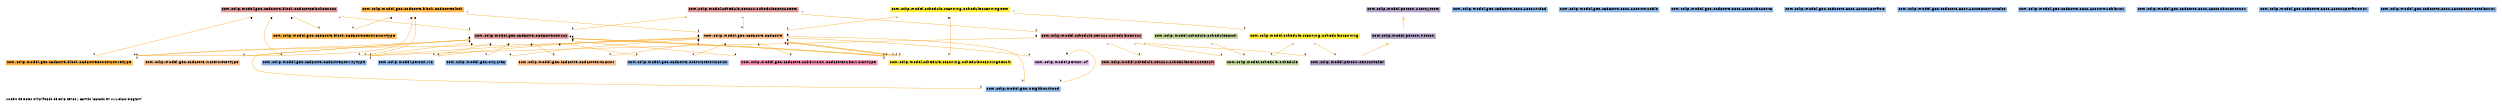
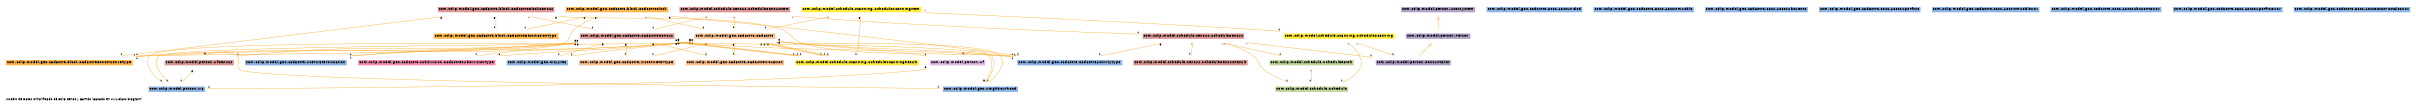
  digraph {
    bgcolor="#FFFFFF"
    fontname=Helvetica
    fontsize=8
    label="Modelo de Datos Simplificado de Cclip Censo y Barrido (Basado en UML Class Diagram)"
    labeljust=l
    nodesep=0.18
    ranksep=0.46
    node [fontname=Helvetica fontsize=9 shape=plaintext]
    edge [arrowhead=none arrowsize=0.8 arrowtail=none color="#F9A825" dir=back fontsize=8 headlabel=1 headport="cadastre:e" taillabel=0 tailport="cadastreActivityType:w"]
    n1 [label=< 							<TABLE BORDER="0" CELLBORDER="0" CELLSPACING="0" BGCOLOR="#ffffff"> 				<TR><TD COLSPAN="3" BGCOLOR="#8DB4E3" ALIGN="CENTER"><B>com.cclip.model.geo.CityArea</B></TD></TR>  							</TABLE>>]
    n2 [label=< 							<TABLE BORDER="0" CELLBORDER="0" CELLSPACING="0" BGCOLOR="#ffffff"> 				<TR><TD COLSPAN="3" BGCOLOR="#8DB4E3" ALIGN="CENTER"><B>com.cclip.model.geo.Neighbourhood</B></TD></TR>  							</TABLE>>]
    n3 [label=< 								<TABLE BORDER="0" CELLBORDER="0" CELLSPACING="0" BGCOLOR="#ffffff"> 				<TR><TD COLSPAN="3" BGCOLOR="#FAC090" ALIGN="CENTER"><B>com.cclip.model.geo.cadastre.WaterMeterType</B></TD></TR>  								</TABLE>>]
    n4 [label=< 								<TABLE BORDER="0" CELLBORDER="0" CELLSPACING="0" BGCOLOR="#ffffff"> 				<TR><TD COLSPAN="3" BGCOLOR="#FAC090" ALIGN="CENTER"><B>com.cclip.model.geo.cadastre.CadastreSituation</B></TD></TR>  								</TABLE>>]
    n5 [label=< 								<TABLE BORDER="0" CELLBORDER="0" CELLSPACING="0" BGCOLOR="#ffffff"> 				<TR><TD COLSPAN="3" BGCOLOR="#8DB4E3" ALIGN="CENTER"><B>com.cclip.model.geo.cadastre.UserWaterSituation</B></TD></TR>  								</TABLE>>]
    n6 [label=< 								<TABLE BORDER="0" CELLBORDER="0" CELLSPACING="0" BGCOLOR="#ffffff"> 				<TR><TD COLSPAN="3" BGCOLOR="#FAC090" ALIGN="CENTER"><B>com.cclip.model.geo.cadastre.Cadastre</B></TD></TR>  								</TABLE>>]
    n7 [label=< 								<TABLE BORDER="0" CELLBORDER="0" CELLSPACING="0" BGCOLOR="#ffffff"> 				<TR><TD COLSPAN="3" BGCOLOR="#8DB4E3" ALIGN="CENTER"><B>com.cclip.model.geo.cadastre.CadastreActivityType</B></TD></TR>  								</TABLE>>]
    n8 [label=< 									<TABLE BORDER="0" CELLBORDER="0" CELLSPACING="0" BGCOLOR="#ffffff"> 				<TR><TD COLSPAN="3" BGCOLOR="#FFB74D" ALIGN="CENTER"><B>com.cclip.model.geo.cadastre.block.CadastreConstructiveType</B></TD></TR>  									</TABLE>>]
    n9 [label=< 									<TABLE BORDER="0" CELLBORDER="0" CELLSPACING="0" BGCOLOR="#ffffff"> 				<TR><TD COLSPAN="3" BGCOLOR="#F48FB1" ALIGN="CENTER"><B>com.cclip.model.geo.cadastre.subdivision.CadastreSubDivisionType</B></TD></TR>  									</TABLE>>]
    n10 [label=< 								<TABLE BORDER="0" CELLBORDER="0" CELLSPACING="0" BGCOLOR="#ffffff"> 				<TR><TD COLSPAN="3" BGCOLOR="#FFEB3B" ALIGN="CENTER"><B>com.cclip.model.schedule.scanning.ScheduleScanningResult</B></TD></TR>  								</TABLE>>]
    n11 [label=< 							<TABLE BORDER="0" CELLBORDER="0" CELLSPACING="0" BGCOLOR="#ffffff"> 				<TR><TD COLSPAN="3" BGCOLOR="#E1BEE7" ALIGN="CENTER"><B>com.cclip.model.person.Uf</B></TD></TR>  							</TABLE>>]
    n12 [label=< 							<TABLE BORDER="0" CELLBORDER="0" CELLSPACING="0" BGCOLOR="#ffffff"> 				<TR><TD COLSPAN="3" BGCOLOR="#8DB4E3" ALIGN="CENTER"><B>com.cclip.model.person.Iva</B></TD></TR>  							</TABLE>>]
    n13 [label=< 								<TABLE BORDER="0" CELLBORDER="0" CELLSPACING="0" BGCOLOR="#ffffff"> 				<TR><TD COLSPAN="3" BGCOLOR="#D99795" ALIGN="CENTER"><B>com.cclip.model.geo.cadastre.CadastreCensus</B></TD></TR>  								</TABLE>>]
+   n14 [label=< 							<TABLE BORDER="0" CELLBORDER="0" CELLSPACING="0" BGCOLOR="#ffffff"> 				<TR><TD COLSPAN="3" BGCOLOR="#D99795" ALIGN="CENTER"><B>com.cclip.model.person.UfCensus</B></TD></TR>  							</TABLE>>]
    n15 [label=< 									<TABLE BORDER="0" CELLBORDER="0" CELLSPACING="0" BGCOLOR="#ffffff"> 				<TR><TD COLSPAN="3" BGCOLOR="#8DB4E3" ALIGN="CENTER"><B>com.cclip.model.geo.cadastre.aacc.AaccUnidad</B></TD></TR>  									</TABLE>>]
    n16 [label=< 									<TABLE BORDER="0" CELLBORDER="0" CELLSPACING="0" BGCOLOR="#ffffff"> 				<TR><TD COLSPAN="3" BGCOLOR="#8DB4E3" ALIGN="CENTER"><B>com.cclip.model.geo.cadastre.aacc.AaccInmueble</B></TD></TR>  									</TABLE>>]
    n17 [label=< 									<TABLE BORDER="0" CELLBORDER="0" CELLSPACING="0" BGCOLOR="#ffffff"> 				<TR><TD COLSPAN="3" BGCOLOR="#8DB4E3" ALIGN="CENTER"><B>com.cclip.model.geo.cadastre.aacc.AaccSubcuenta</B></TD></TR>  									</TABLE>>]
    n18 [label=< 									<TABLE BORDER="0" CELLBORDER="0" CELLSPACING="0" BGCOLOR="#ffffff"> 				<TR><TD COLSPAN="3" BGCOLOR="#8DB4E3" ALIGN="CENTER"><B>com.cclip.model.geo.cadastre.aacc.AaccSuperficie</B></TD></TR>  									</TABLE>>]
-   n19 [label=< 									<TABLE BORDER="0" CELLBORDER="0" CELLSPACING="0" BGCOLOR="#ffffff"> 				<TR><TD COLSPAN="3" BGCOLOR="#8DB4E3" ALIGN="CENTER"><B>com.cclip.model.geo.cadastre.aacc.AaccDatosPostales</B></TD></TR>  									</TABLE>>]
    n20 [label=< 									<TABLE BORDER="0" CELLBORDER="0" CELLSPACING="0" BGCOLOR="#ffffff"> 				<TR><TD COLSPAN="3" BGCOLOR="#8DB4E3" ALIGN="CENTER"><B>com.cclip.model.geo.cadastre.aacc.AaccInmuebleNov</B></TD></TR>  									</TABLE>>]
    n21 [label=< 									<TABLE BORDER="0" CELLBORDER="0" CELLSPACING="0" BGCOLOR="#ffffff"> 				<TR><TD COLSPAN="3" BGCOLOR="#8DB4E3" ALIGN="CENTER"><B>com.cclip.model.geo.cadastre.aacc.AaccSubcuentaNov</B></TD></TR>  									</TABLE>>]
    n22 [label=< 									<TABLE BORDER="0" CELLBORDER="0" CELLSPACING="0" BGCOLOR="#ffffff"> 				<TR><TD COLSPAN="3" BGCOLOR="#8DB4E3" ALIGN="CENTER"><B>com.cclip.model.geo.cadastre.aacc.AaccSuperficieNov</B></TD></TR>  									</TABLE>>]
    n23 [label=< 									<TABLE BORDER="0" CELLBORDER="0" CELLSPACING="0" BGCOLOR="#ffffff"> 				<TR><TD COLSPAN="3" BGCOLOR="#8DB4E3" ALIGN="CENTER"><B>com.cclip.model.geo.cadastre.aacc.AaccDatosPostalesNov</B></TD></TR>  									</TABLE>>]
    n24 [label=< 									<TABLE BORDER="0" CELLBORDER="0" CELLSPACING="0" BGCOLOR="#ffffff"> 				<TR><TD COLSPAN="3" BGCOLOR="#FFB74D" ALIGN="CENTER"><B>com.cclip.model.geo.cadastre.block.CadastreDestinationType</B></TD></TR>  									</TABLE>>]
    n25 [label=< 									<TABLE BORDER="0" CELLBORDER="0" CELLSPACING="0" BGCOLOR="#ffffff"> 				<TR><TD COLSPAN="3" BGCOLOR="#FFB74D" ALIGN="CENTER"><B>com.cclip.model.geo.cadastre.block.CadastreBlock</B></TD></TR>  									</TABLE>>]
    n26 [label=< 									<TABLE BORDER="0" CELLBORDER="0" CELLSPACING="0" BGCOLOR="#ffffff"> 				<TR><TD COLSPAN="3" BGCOLOR="#D99795" ALIGN="CENTER"><B>com.cclip.model.geo.cadastre.block.CadastreBlockCensus</B></TD></TR>  									</TABLE>>]
    n27 [label=< 							<TABLE BORDER="0" CELLBORDER="0" CELLSPACING="0" BGCOLOR="#ffffff"> 				<TR><TD COLSPAN="3" BGCOLOR="#C2D69A" ALIGN="CENTER"><B>com.cclip.model.schedule.Schedule</B></TD></TR>  							</TABLE>>]
    n28 [label=< 							<TABLE BORDER="0" CELLBORDER="0" CELLSPACING="0" BGCOLOR="#ffffff"> 				<TR><TD COLSPAN="3" BGCOLOR="#C2D69A" ALIGN="CENTER"><B>com.cclip.model.schedule.ScheduleBatch</B></TD></TR>  							</TABLE>>]
    n29 [label=< 								<TABLE BORDER="0" CELLBORDER="0" CELLSPACING="0" BGCOLOR="#ffffff"> 				<TR><TD COLSPAN="3" BGCOLOR="#FFEB3B" ALIGN="CENTER"><B>com.cclip.model.schedule.scanning.ScheduleScanning</B></TD></TR>  								</TABLE>>]
    n30 [label=< 							<TABLE BORDER="0" CELLBORDER="0" CELLSPACING="0" BGCOLOR="#ffffff"> 				<TR><TD COLSPAN="3" BGCOLOR="#B2A1C7" ALIGN="CENTER"><B>com.cclip.model.person.CensusTaker</B></TD></TR>  							</TABLE>>]
    n31 [label=< 								<TABLE BORDER="0" CELLBORDER="0" CELLSPACING="0" BGCOLOR="#ffffff"> 				<TR><TD COLSPAN="3" BGCOLOR="#FFEB3B" ALIGN="CENTER"><B>com.cclip.model.schedule.scanning.ScheduleScanningItem</B></TD></TR>  								</TABLE>>]
    n32 [label=< 								<TABLE BORDER="0" CELLBORDER="0" CELLSPACING="0" BGCOLOR="#ffffff"> 				<TR><TD COLSPAN="3" BGCOLOR="#D99795" ALIGN="CENTER"><B>com.cclip.model.schedule.census.ScheduleCensusResult</B></TD></TR>  								</TABLE>>]
    n33 [label=< 								<TABLE BORDER="0" CELLBORDER="0" CELLSPACING="0" BGCOLOR="#ffffff"> 				<TR><TD COLSPAN="3" BGCOLOR="#D99795" ALIGN="CENTER"><B>com.cclip.model.schedule.census.ScheduleCensus</B></TD></TR>  								</TABLE>>]
    n34 [label=< 								<TABLE BORDER="0" CELLBORDER="0" CELLSPACING="0" BGCOLOR="#ffffff"> 				<TR><TD COLSPAN="3" BGCOLOR="#D99795" ALIGN="CENTER"><B>com.cclip.model.schedule.census.ScheduleCensusItem</B></TD></TR>  								</TABLE>>]
    n35 [label=< 							<TABLE BORDER="0" CELLBORDER="0" CELLSPACING="0" BGCOLOR="#ffffff"> 				<TR><TD COLSPAN="3" BGCOLOR="#B2A1C7" ALIGN="CENTER"><B>com.cclip.model.person.Person</B></TD></TR>  							</TABLE>>]
    n36 [label=< 							<TABLE BORDER="0" CELLBORDER="0" CELLSPACING="0" BGCOLOR="#ffffff"> 				<TR><TD COLSPAN="3" BGCOLOR="#B2A1C7" ALIGN="CENTER"><B>com.cclip.model.person.UserSystem</B></TD></TR>  							</TABLE>>]
    n6 -> n1 [tailport="cityArea:w"]
    n6 -> n2 [tailport="inmNeighbourhood:w"]
+   n6 -> n3 [tailport="waterMeterType:w"]
    n6 -> n4 [tailport="cadastreSituation:w"]
    n6 -> n5 [tailport="userWaterSituation:w"]
    n6 -> n7
    n6 -> n8 [tailport="cadastreConstructiveType:w"]
    n6 -> n9 [tailport="cadastreSubDivisionType:w"]
    n6 -> n10 [tailport="scheduleScanningResult2:w"]
    n6 -> n10 [tailport="scheduleScanningResult1:w"]
    n6 -> n10 [tailport="scheduleScanningResult0:w"]
    n6 -> n11 [taillabel="*" tailport="uf:w"]
    n6 -> n12 [tailport="userIva:w"]
    n11 -> n2 [headport="uf:e" tailport="neighbourhood:w"]
+   n11 -> n12 [headport="uf:e" tailport="iva:w"]
    n13 -> n1 [headport="cadastreCensus:e" tailport="cityArea:w"]
    n13 -> n2 [headport="cadastreCensus:e" tailport="inmNeighbourhood:w"]
    n13 -> n3 [headport="cadastreCensus:e" tailport="waterMeterType:w"]
    n13 -> n4 [headport="cadastreCensus:e" tailport="cadastreSituation:w"]
    n13 -> n5 [headport="cadastreCensus:e" tailport="userWaterSituation:w"]
    n13 -> n7 [headport="cadastreCensus:e"]
    n13 -> n8 [headport="cadastreCensus:e" tailport="cadastreConstructiveType:w"]
    n13 -> n9 [headport="cadastreCensus:e" tailport="cadastreSubDivisionType:w"]
    n13 -> n10 [headport="cadastreCensus:e" tailport="scheduleScanningResult2:w"]
    n13 -> n10 [headport="cadastreCensus:e" tailport="scheduleScanningResult1:w"]
    n13 -> n10 [headport="cadastreCensus:e" tailport="scheduleScanningResult0:w"]
    n13 -> n12 [headport="cadastreCensus:e" tailport="userIva:w"]
+   n13 -> n14 [headport="cadastreCensus:e" taillabel="*" tailport="ufCensus:w"]
+   n14 -> n2 [headport="ufCensus:e" tailport="neighbourhood:w"]
+   n14 -> n12 [headport="ufCensus:e" tailport="iva:w"]
    n25 -> n6 [headport="cadastreBlock:e" taillabel="*" tailport="cadastre:w"]
    n25 -> n7 [headport="cadastreBlock:e"]
    n25 -> n8 [headport="cadastreBlock:e" tailport="cadastreConstructiveType:w"]
    n25 -> n24 [headport="cadastreBlock:e" tailport="cadastreDestinationType:w"]
    n26 -> n7 [headport="cadastreBlockCensus:e"]
    n26 -> n8 [headport="cadastreBlockCensus:e" tailport="cadastreConstructiveType:w"]
    n26 -> n13 [headport="cadastreBlockCensus:e" taillabel="*" tailport="cadastreCensus:w"]
    n26 -> n24 [headport="cadastreBlockCensus:e" tailport="cadastreDestinationType:w"]
    n28 -> n27 [headport="scheduleBatch:e" taillabel="*" tailport="schedule:w"]
    n29 -> n27 [headport="scheduleScanning:e" taillabel="*" tailport="schedule:w"]
    n29 -> n30 [headport="scheduleScanning:e" taillabel="*" tailport="censusTaker:w"]
    n31 -> n6 [headport="scheduleScanningItem:e" taillabel="*" tailport="cadastre:w"]
    n31 -> n10 [headport="scheduleScanningItem:e" tailport="scheduleScanningResult:w"]
    n31 -> n29 [headport="scheduleScanningItem:e" taillabel="*" tailport="scheduleScanning:w"]
    n33 -> n7 [headport="scheduleCensus:e"]
    n33 -> n27 [headport="scheduleCensus:e" taillabel="*" tailport="schedule:w"]
+   n33 -> n28 [headport="scheduleCensus:e" taillabel="*" tailport="scheduleBatch:w"]
    n33 -> n30 [headport="scheduleCensus:e" taillabel="*" tailport="censusTaker:w"]
    n33 -> n32 [headport="scheduleCensus:e" taillabel="*" tailport="scheduleCensusResult:w"]
    n34 -> n6 [headport="scheduleCensusItem:e" taillabel="*" tailport="cadastre:w"]
    n34 -> n13 [headport="scheduleCensusItem:e" taillabel="*" tailport="cadastreCensus:w"]
    n34 -> n33 [headport="scheduleCensusItem:e" taillabel="*" tailport="scheduleCensus:w"]
    n35 -> n30 [arrowtail=empty arrowhead="" fontsize="" headlabel="" taillabel=""]
    n36 -> n35 [arrowtail=empty arrowhead="" fontsize="" headlabel="" taillabel=""]
  }
